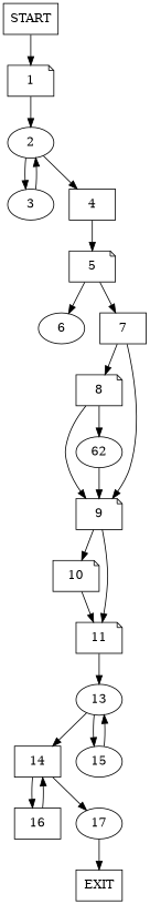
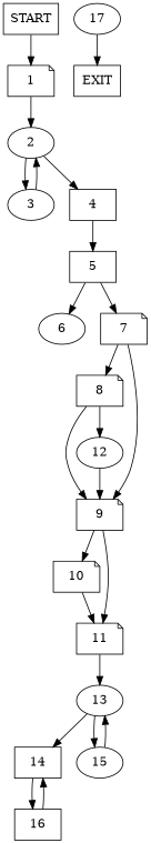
  digraph {
    node [shape=ellipse]
    n1 [label=START shape=box]
    1 [shape=note]
    2
    n4 [label=EXIT shape=box]
    3
    4 [shape=box]
-   5 [shape=note]
+   5 [shape=box]
    6
-   7 [shape=box]
+   7 [shape=note]
    8 [shape=note]
    9 [shape=note]
-   12 [label=62]
+   12
    10 [shape=note]
    11 [shape=note]
    13
    14 [shape=box]
    15
    16 [shape=box]
    17
    n1 -> 1
    1 -> 2
    2 -> 3
    2 -> 4
    3 -> 2
    4 -> 5
    5 -> 6
    5 -> 7
    7 -> 8
    7 -> 9
    8 -> 9
    8 -> 12
    9 -> 10
    9 -> 11
    12 -> 9
    10 -> 11
    11 -> 13
    13 -> 14
    13 -> 15
    14 -> 16
-   14 -> 17
    15 -> 13
    16 -> 14
    17 -> n4
  }
